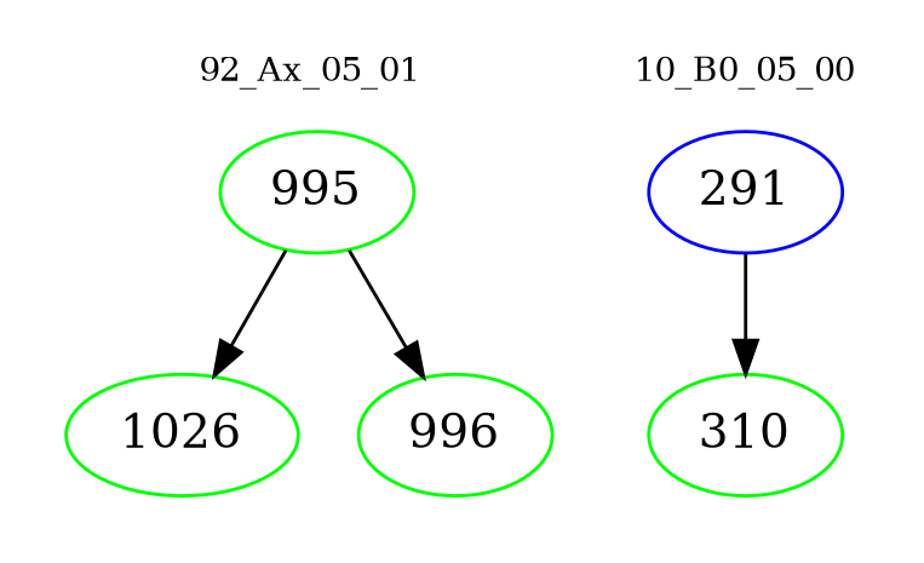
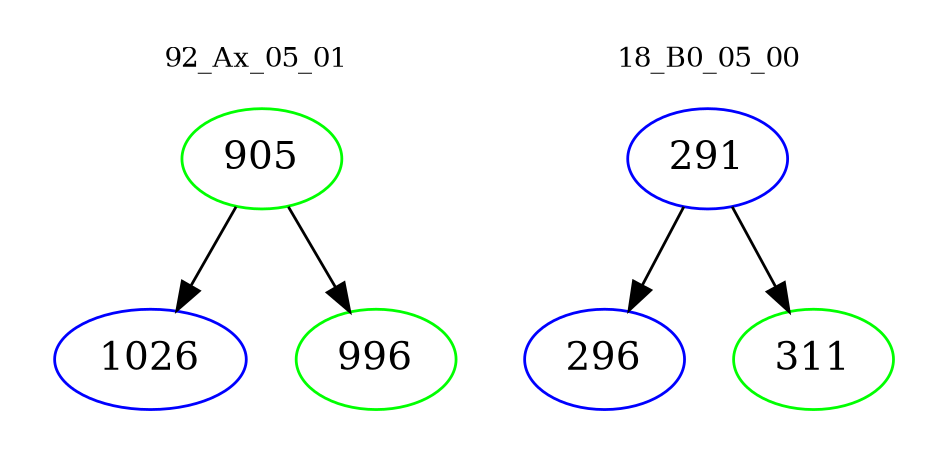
  digraph {
    node [color=green]
    edge [color=black]
-   n1 [label=995]
-   n2 [label=1026]
+   n1 [label=905]
+   n2 [color=blue label=1026]
    n3 [label=996]
    n4 [color=blue label=291]
-   n6 [label=310]
+   n5 [color=blue label=296]
+   n6 [label=311]
    subgraph cluster_1 {
      color=white
      fontsize=10
      label="92_Ax_05_01"
      n1
      n2
      n3
    }
    subgraph cluster_2 {
      color=white
      fontsize=10
-     label="10_B0_05_00"
+     label="18_B0_05_00"
      n4
+     n5
      n6
    }
    n1 -> n2
    n1 -> n3
+   n4 -> n5
    n4 -> n6
  }
